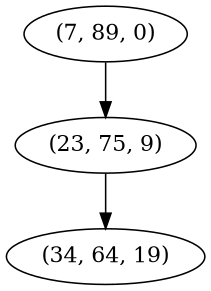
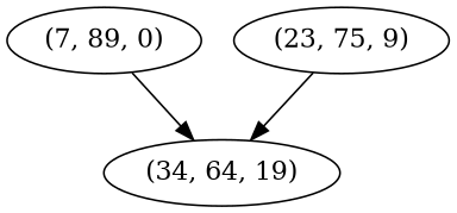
  digraph {
    n1 [label="(7, 89, 0)"]
    "(23, 75, 9)"
    "(34, 64, 19)"
-   n1 -> "(23, 75, 9)"
+   n1 -> "(34, 64, 19)"
    "(23, 75, 9)" -> "(34, 64, 19)"
  }
